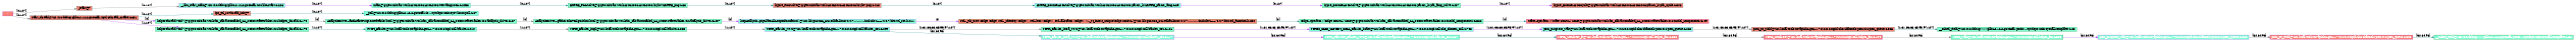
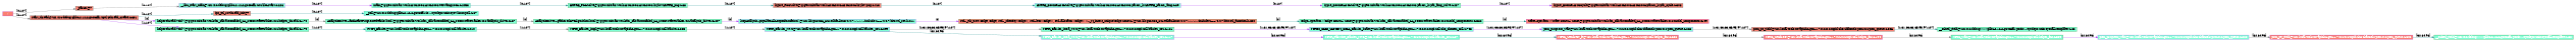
  digraph {
    rankdir=LR
    node [fillcolor=aquamarine fontcolor="#000000" labeljust=c shape=record style=filled color=purple]
    edge [color=gray40]
    n1 [fillcolor=salmon fontcolor="#FFFFFF" height=0.2 label="/"]
-   n2 [fillcolor=salmon height=0.2 label="_start@?" color=teal]
+   n2 [fillcolor=salmon height=0.2 label="_parcsr@?" color=teal]
    n3 [fillcolor=salmon height=0.2 label="start_thread@/usr/src/debug/glibc-2.12-2-gc4ccff1/nptl/pthread_create.c:301" color=teal]
    n4 [height=0.2 label="HYPRE_BoomerAMGSolve@/g/g90/mitra3/work/AMG2006/AMG2006/parcsr_ls/HYPRE_parcsr_amg.c:89"]
    n5 [height=0.2 label="hypre_BoomerAMGSolve@/g/g90/mitra3/work/AMG2006/AMG2006/parcsr_ls/par_amg_solve.c:237" color=darkgreen]
    n6 [fillcolor=salmon height=0.2 label="State::operator\<(State const&) const@/g/g90/mitra3/work/for_cab/automaded_LA_24Oct/statetracker/src/model_components.C:49"]
    n7 [fillcolor=salmon height=0.2 label="hypre_PCGSolve@/g/g90/mitra3/work/AMG2006/AMG2006/krylov/pcg.c:413" color=teal]
    n8 [fillcolor=salmon height=0.2 label="hypre_BoomerAMGCycle@/g/g90/mitra3/work/AMG2006/AMG2006/parcsr_ls/par_cycle.c:308" color=teal]
    n9 [height=0.2 label="MPIR_Barrier_MV2@/usr/local/tools/mvapich2-gnu-1.7/src/src/mpi/coll/barrier_osu.c:299"]
    n10 [height=0.2 label="MPIR_Barrier_intra_MV2@/usr/local/tools/mvapich2-gnu-1.7/src/src/mpi/coll/barrier_osu.c:121" color=darkgreen]
    n11 [fontcolor="#FFFFFF" height=0.2 label="MPIR_Barrier_intra_MV2@/usr/local/tools/mvapich2-gnu-1.7/src/src/mpi/coll/barrier_osu.c:117"]
    n12 [height=0.2 label="__poll@/usr/src/debug/glibc-2.12-2-gc4ccff1/io/../sysdeps/unix/sysv/linux/poll.c:87" color=teal]
    n13 [fillcolor=salmon height=0.2 label="psm_pe_yield@/usr/local/tools/mvapich2-gnu-1.7/src/src/mpid/ch3/channels/psm/src/psm_queue.c:306" color=teal]
    n14 [height=0.2 label="__sched_yield@/usr/src/debug////////glibc-2.12-2-gc4ccff1/posix/../sysdeps/unix/syscall-template.S:82" color=darkgreen]
    n15 [height=0.2 label="loopAnalysis::populateAllLoopInformation()@/usr/lib/gcc/x86_64-redhat-linux/4.4.7/../../../../include/c++/4.4.7/bits/stl_set.h:411"]
    n16 [fillcolor=salmon height=0.2 label="std::_Rb_tree\<Edge, Edge, std::_Identity\<Edge\>, std::less\<Edge\>, std::allocator\<Edge\> \>::_M_insert_unique(Edge const&)@/usr/lib/gcc/x86_64-redhat-linux/4.4.7/../../../../include/c++/4.4.7/bits/stl_function.h:230" color=darkgreen]
    n17 [height=0.2 label="main@/g/g90/mitra3/work/AMG2006/AMG2006/test/amg2006.c:2453" color=teal]
    n18 [height=0.2 label="HYPRE_PCGSolve@/g/g90/mitra3/work/AMG2006/AMG2006/krylov/HYPRE_pcg.c:88" color=darkgreen]
    n19 [height=0.2 label="__libc_start_main@/usr/src/debug/glibc-2.12-2-gc4ccff1/csu/libc-start.c:226"]
    n20 [height=0.2 label="AnalysisDriver::findLeastProgressedTasks(bool)@/g/g90/mitra3/work/for_cab/automaded_LA_24Oct/statetracker/src/analysis_driver.C:67" color=darkgreen]
    n21 [height=0.2 label="AnalysisDriver::gatheredLPTAlgorithm(bool)@/g/g90/mitra3/work/for_cab/automaded_LA_24Oct/statetracker/src/analysis_driver.C:207" color=darkgreen]
    n22 [height=0.2 label="MPIDI_CH3I_SHMEM_COLL_Barrier_bcast@/usr/local/tools/mvapich2-gnu-1.7/src/src/mpi/coll/ch3_shmem_coll.c:743"]
    n23 [fillcolor=salmon height=0.2 label="ips_ptl_rcvthread_init@?" color=teal]
    n24 [height=0.2 label="MPIR_Barrier_impl@/usr/local/tools/mvapich2-gnu-1.7/src/src/mpi/coll/barrier.c:265" color=darkgreen]
    n25 [height=0.2 label="PMPI_Barrier@/usr/local/tools/mvapich2-gnu-1.7/src/src/mpi/coll/barrier.c:410" color=teal]
    n26 [height=0.2 label="Edge::operator\<(Edge const&) const@/g/g90/mitra3/work/for_cab/automaded_LA_24Oct/statetracker/src/model_components.C:582" color=darkgreen]
    n27 [height=0.2 label="psm_progress_wait@/usr/local/tools/mvapich2-gnu-1.7/src/src/mpid/ch3/channels/psm/src/psm_queue.c:228"]
    n28 [height=0.2 label="helperThread(void*)@/g/g90/mitra3/work/for_cab/automaded_LA_24Oct/statetracker/src/helper_thread.C:170" color=darkgreen]
    n29 [height=0.2 label="helperThread(void*)@/g/g90/mitra3/work/for_cab/automaded_LA_24Oct/statetracker/src/helper_thread.C:179" color=darkgreen]
    n30 [fillcolor=salmon fontcolor="#FFFFFF" height=0.2 label="psm_pe_yield@/usr/local/tools/mvapich2-gnu-1.7/src/src/mpid/ch3/channels/psm/src/psm_queue.c:306"]
    n31 [fontcolor="#FFFFFF" height=0.2 label="__sched_yield@/usr/src/debug////////glibc-2.12-2-gc4ccff1/posix/../sysdeps/unix/syscall-template.S:82" color=darkgreen]
    n32 [fillcolor=salmon fontcolor="#FFFFFF" height=0.2 label="MPIC_Sendrecv@/usr/local/tools/mvapich2-gnu-1.7/src/src/mpi/coll/helper_fns.c:194"]
    n33 [fontcolor="#FFFFFF" height=0.2 label="MPIC_Wait@/usr/local/tools/mvapich2-gnu-1.7/src/src/mpi/coll/helper_fns.c:539" color=darkgreen]
    n34 [fontcolor="#FFFFFF" height=0.2 label="MPIR_Pairwise_Barrier_MV2@/usr/local/tools/mvapich2-gnu-1.7/src/src/mpi/coll/barrier_osu.c:67" color=teal]
    n35 [fillcolor=salmon fontcolor="#FFFFFF" height=0.2 label="MPIC_Sendrecv_ft@/usr/local/tools/mvapich2-gnu-1.7/src/src/mpi/coll/helper_fns.c:688"]
    n36 [fontcolor="#FFFFFF" height=0.2 label="psm_progress_wait@/usr/local/tools/mvapich2-gnu-1.7/src/src/mpid/ch3/channels/psm/src/psm_queue.c:228"]
    n1 -> n2 [label="[0-127]"]
    n1 -> n3 [label="[0-127]"]
    n2 -> n19 [label="[0-127]"]
    n3 -> n23 [label="[0-127]" color=teal]
    n3 -> n28 [label="[0]" color=purple]
    n3 -> n29 [label="[1-127]" color=purple]
    n4 -> n5 [label="[0-127]" color=purple]
    n5 -> n8 [label="[0-127]" color=purple]
    n7 -> n4 [label="[0-127]" color=teal]
    n9 -> n10 [label="[1-31,33-63,65-95,97-127]"]
    n9 -> n11 [label="[32,64,96]" color=teal]
    n10 -> n22 [label="[1-31,33-63,65-95,97-127]" color=purple]
    n11 -> n34 [label="[32,64,96]" color=purple]
    n13 -> n14 [label="[1-31,33-63,65-95,97-127]" color=teal]
    n15 -> n16 [label="[0]" color=purple]
    n16 -> n26 [label="[0]" color=teal]
    n17 -> n18 [label="[0-127]" color=teal]
    n18 -> n7 [label="[0-127]" color=teal]
    n19 -> n17 [label="[0-127]" color=purple]
    n20 -> n21 [label="[0]"]
    n21 -> n15 [label="[0]" color=purple]
    n22 -> n27 [label="[1-31,33-63,65-95,97-127]" color=purple]
    n23 -> n12 [label="[0-127]" color=teal]
    n24 -> n9 [label="[1-127]"]
    n25 -> n24 [label="[1-127]"]
    n26 -> n6 [label="[0]" color=teal]
    n27 -> n13 [label="[1-31,33-63,65-95,97-127]"]
    n28 -> n20 [label="[0]"]
    n29 -> n25 [label="[1-127]" color=teal]
    n30 -> n31 [label="[32,64,96]" color=teal]
    n32 -> n33 [label="[32,64,96]"]
    n33 -> n36 [label="[32,64,96]" color=purple]
    n34 -> n35 [label="[32,64,96]" color=teal]
    n35 -> n32 [label="[32,64,96]"]
    n36 -> n30 [label="[32,64,96]"]
  }
